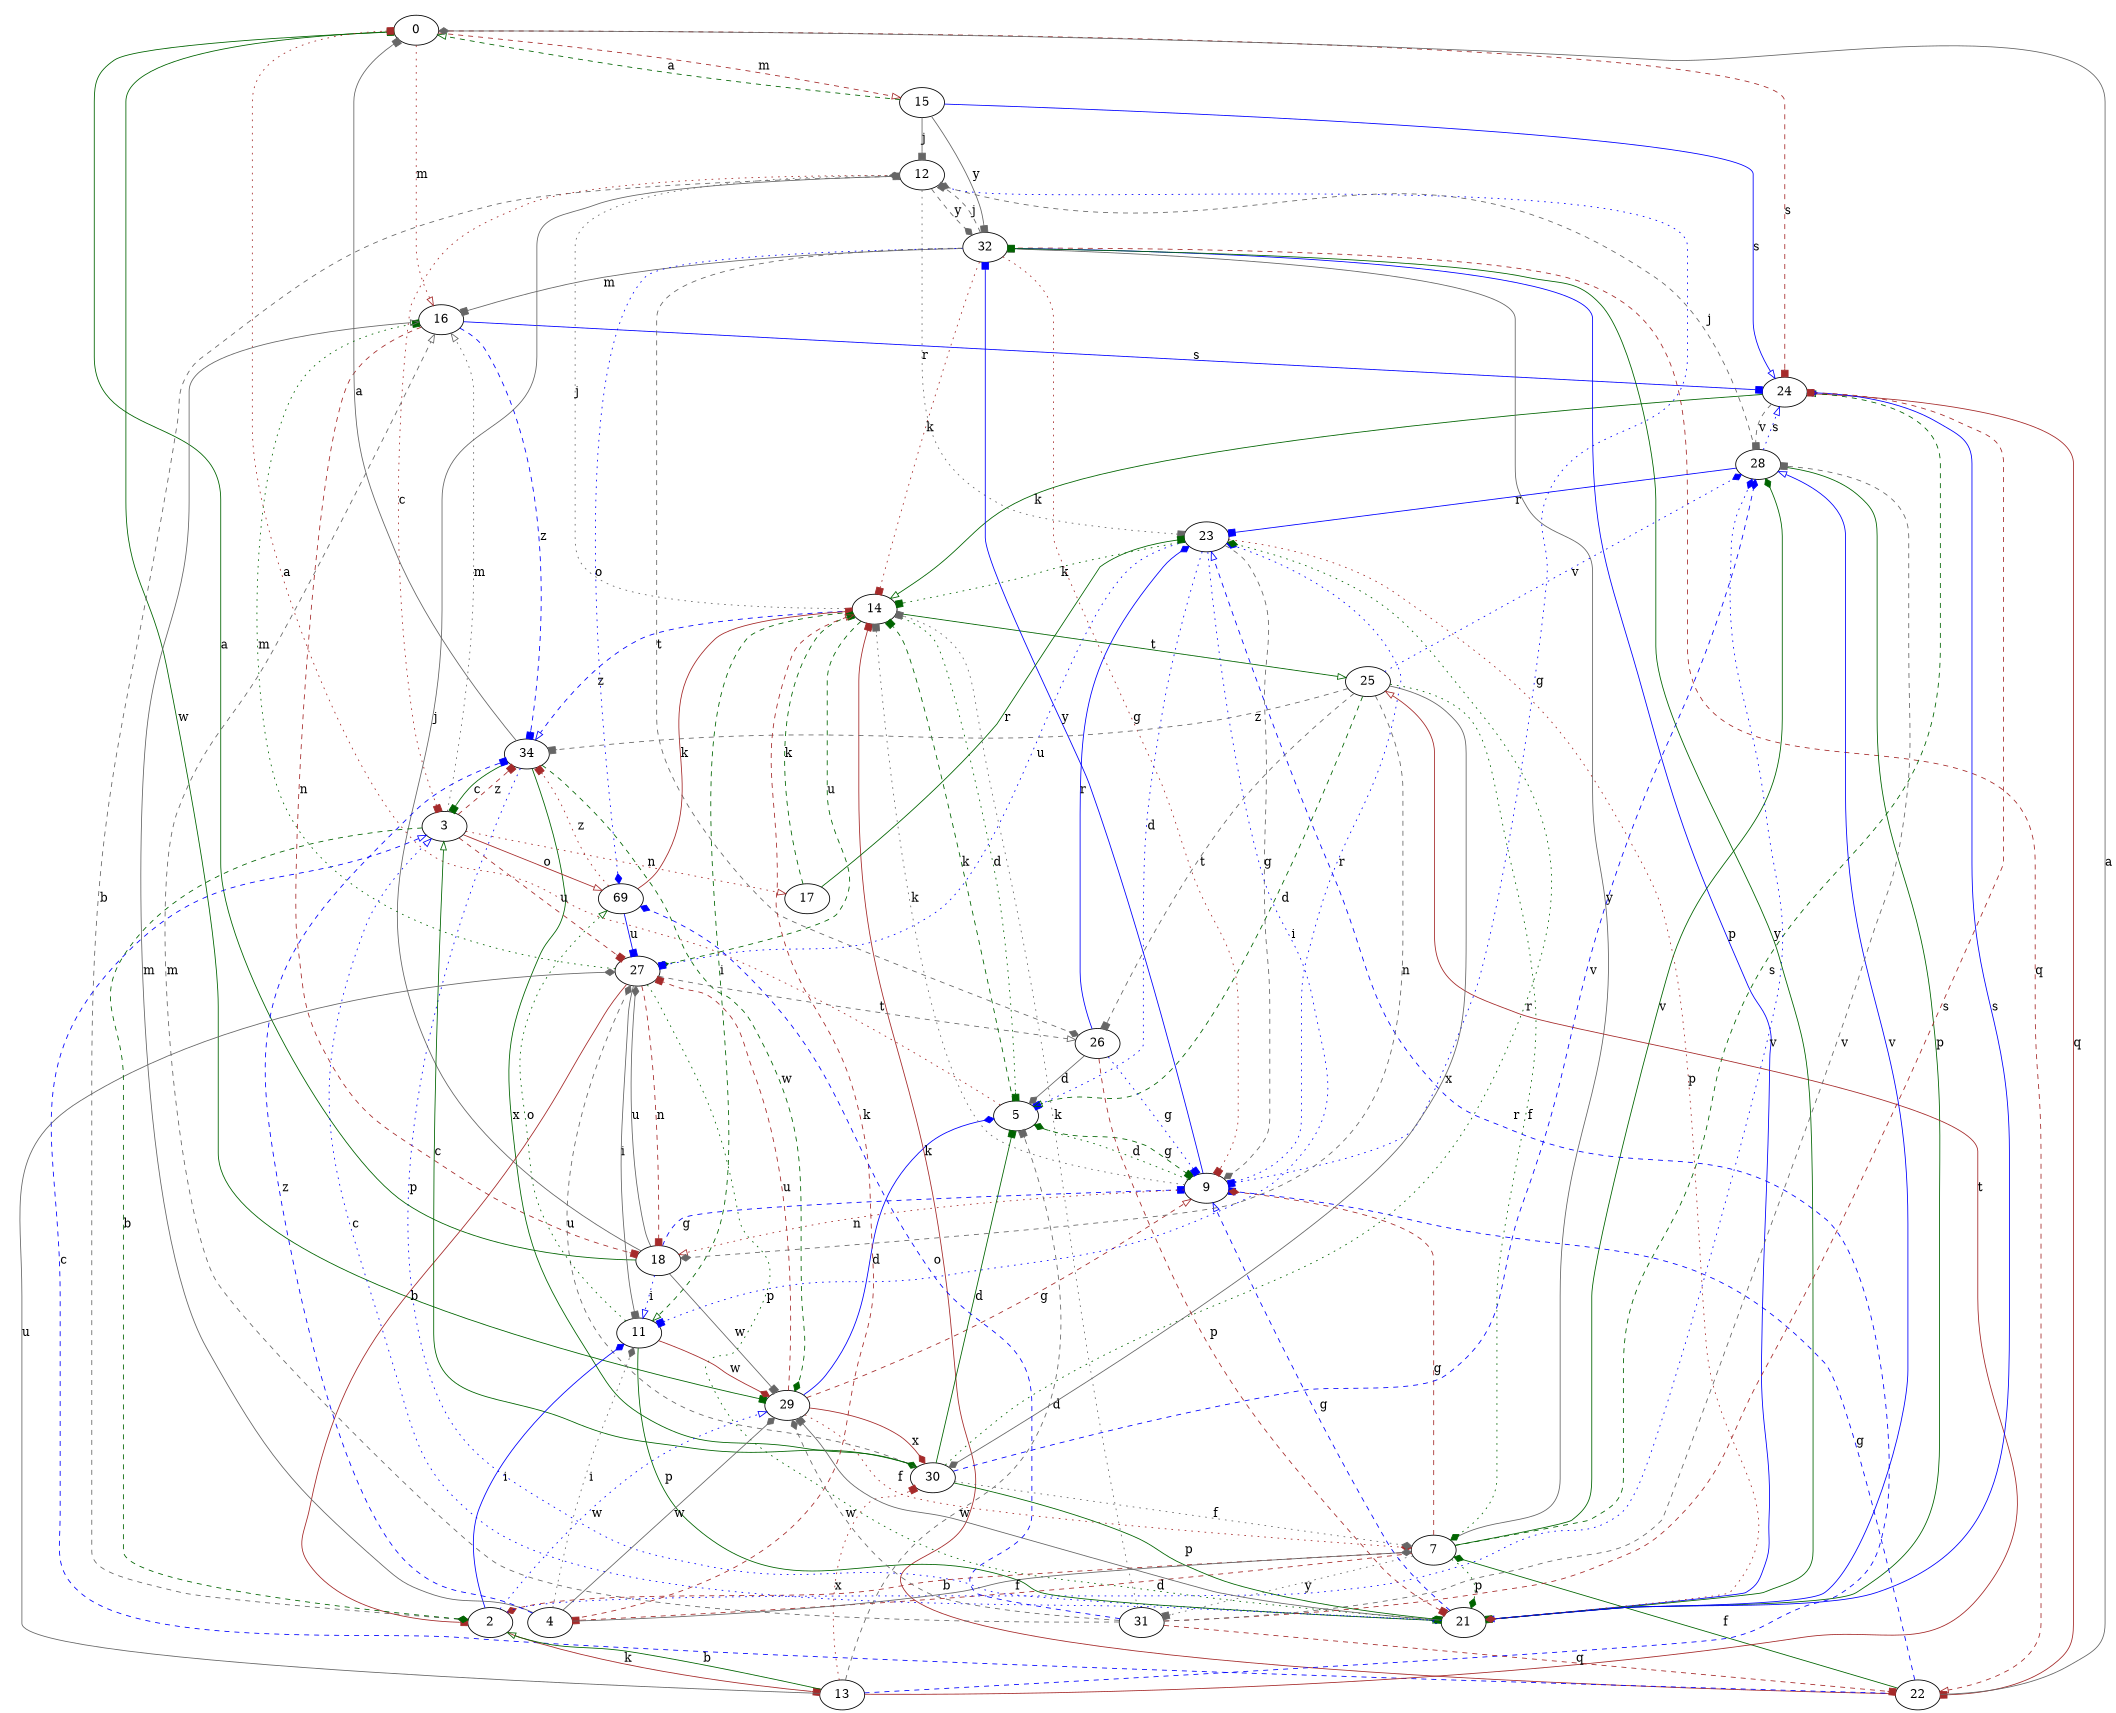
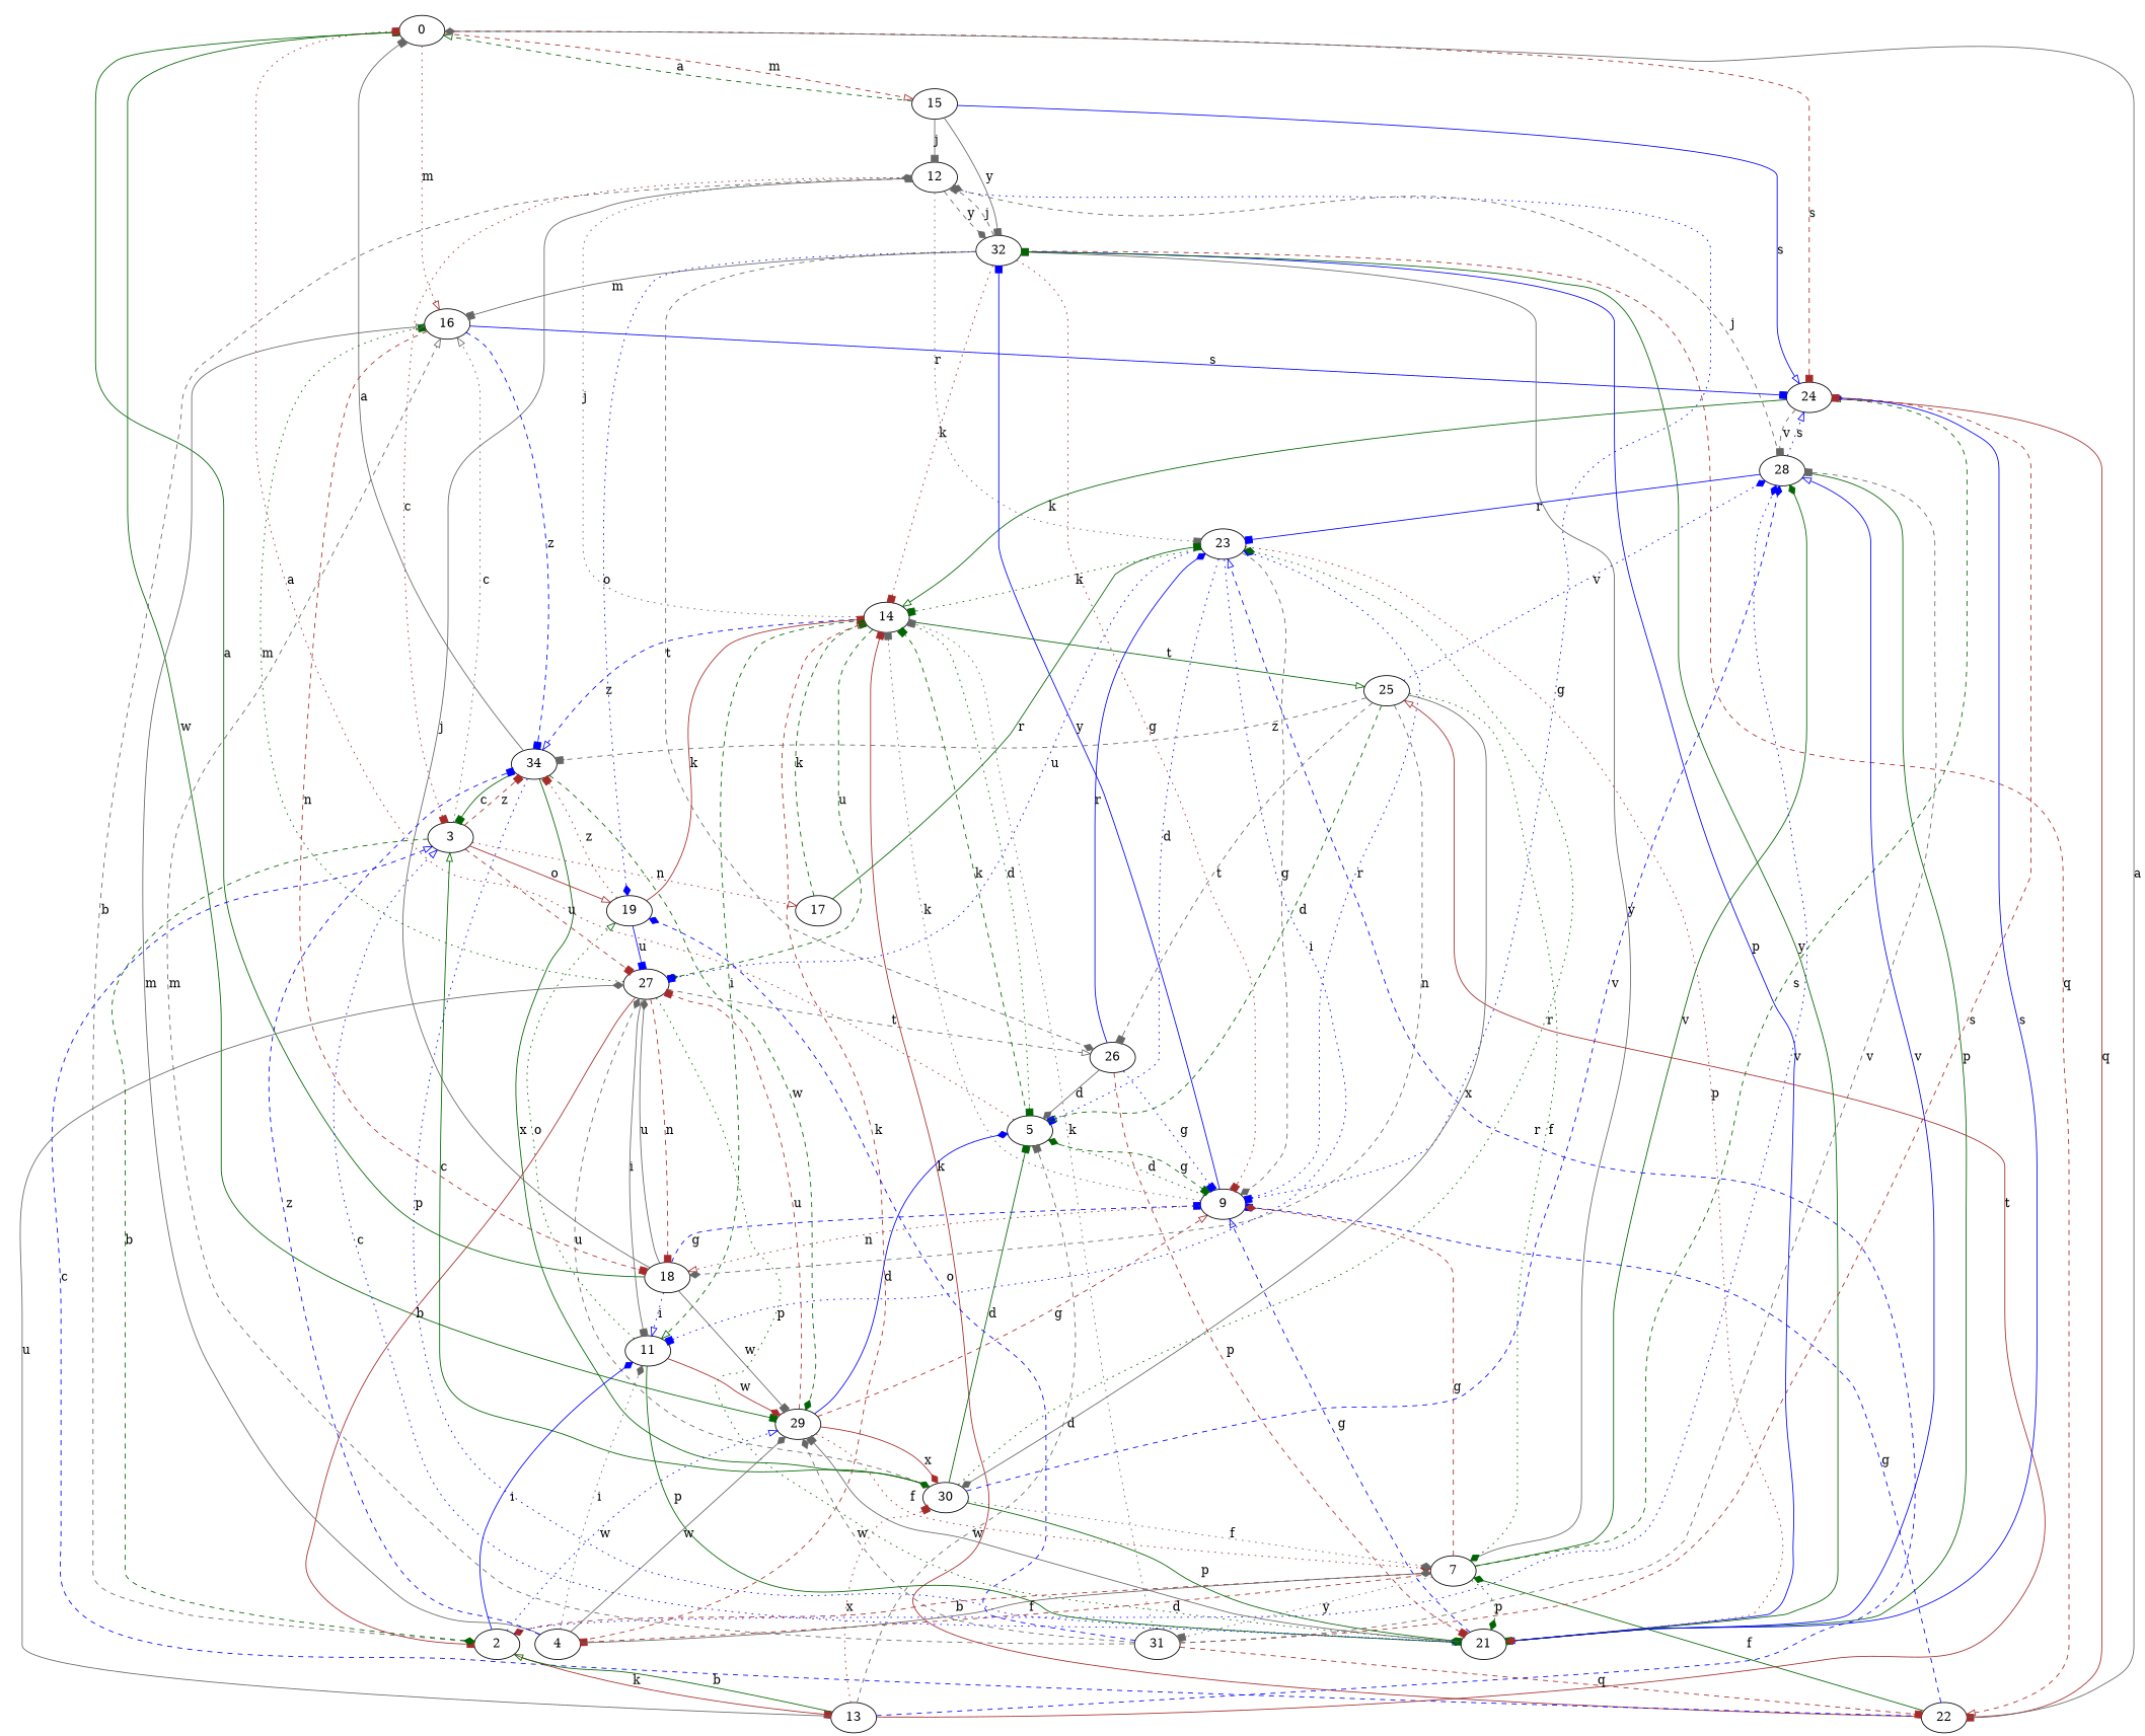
  strict digraph {
    fontname="DejaVu Serif"
    node [fontname="DejaVu Serif"]
    edge [arrowhead=box color=gray40 fontname="DejaVu Serif" style=solid]
    0
    15
    16
    24
    29
    32
    12
    34
    18
    28
    14
    22
    27
    7
    5
    9
    30
    2
    11
    13
-   19 [label=69]
+   19
    21
    23
    25
    3
    17
    26
    4
    31
    0 -> 15 [arrowhead=onormal color=brown label=m style=dashed]
    0 -> 16 [arrowhead=onormal color=brown label=m style=dotted]
    0 -> 24 [color=brown label=s style=dashed]
    0 -> 29 [color=darkgreen label=w]
    15 -> 0 [arrowhead=onormal color=darkgreen label=a style=dashed]
    15 -> 24 [arrowhead=onormal color=blue label=s]
    15 -> 32 [label=y]
    15 -> 12 [label=j]
    16 -> 24 [color=blue label=s]
    16 -> 34 [color=blue label=z style=dashed]
    16 -> 18 [color=brown label=n style=dashed]
    24 -> 28 [label=v style=dashed]
    24 -> 14 [arrowhead=onormal color=darkgreen label=k]
    24 -> 22 [color=brown label=q]
    29 -> 27 [color=brown label=u style=dashed]
    29 -> 7 [arrowhead=diamond color=brown label=f style=dotted]
    29 -> 5 [arrowhead=diamond color=blue label=d]
    29 -> 9 [arrowhead=onormal color=brown label=g style=dashed]
    29 -> 30 [arrowhead=diamond color=brown label=x]
    32 -> 16 [label=m]
    32 -> 12 [label=j style=dashed]
    32 -> 14 [color=brown label=k style=dotted]
    32 -> 22 [arrowhead=onormal color=brown label=q style=dashed]
    32 -> 9 [color=brown label=g style=dotted]
    32 -> 19 [arrowhead=diamond color=blue label=o style=dotted]
    32 -> 21 [arrowhead=onormal color=blue label=p]
    32 -> 26 [arrowhead=diamond label=t style=dashed]
    12 -> 32 [arrowhead=diamond label=y style=dashed]
    12 -> 9 [color=blue label=g style=dotted]
    12 -> 2 [arrowhead=diamond label=b style=dashed]
    12 -> 23 [label=r style=dotted]
    12 -> 3 [color=brown label=c style=dotted]
    34 -> 0 [label=a]
    34 -> 29 [arrowhead=diamond color=darkgreen label=w style=dashed]
    34 -> 30 [arrowhead=diamond color=darkgreen label=x]
    34 -> 21 [arrowhead=diamond color=blue label=p style=dotted]
    34 -> 3 [color=darkgreen label=c]
    18 -> 0 [color=darkgreen label=a]
    18 -> 29 [label=w]
    18 -> 12 [label=j]
    18 -> 27 [arrowhead=diamond label=u]
    18 -> 9 [color=blue label=g style=dashed]
    18 -> 11 [arrowhead=onormal color=blue label=i style=dotted]
    28 -> 24 [arrowhead=onormal color=blue label=s style=dotted]
    28 -> 12 [arrowhead=diamond label=j style=dashed]
    28 -> 21 [color=darkgreen label=p]
    28 -> 23 [color=blue label=r]
    14 -> 12 [arrowhead=diamond label=j style=dotted]
    14 -> 34 [arrowhead=onormal color=blue label=z style=dashed]
    14 -> 27 [arrowhead=diamond color=darkgreen label=u style=dashed]
    14 -> 5 [color=darkgreen label=d style=dotted]
    14 -> 11 [arrowhead=onormal color=darkgreen label=i style=dashed]
    14 -> 25 [arrowhead=onormal color=darkgreen label=t]
    22 -> 0 [arrowhead=diamond label=a]
    22 -> 14 [color=brown label=k]
    22 -> 7 [arrowhead=diamond color=darkgreen label=f]
    22 -> 9 [color=blue label=g style=dashed]
    22 -> 3 [arrowhead=onormal color=blue label=c style=dashed]
    27 -> 16 [color=darkgreen label=m style=dotted]
    27 -> 18 [color=brown label=n style=dashed]
    27 -> 2 [color=brown label=b]
    27 -> 11 [label=i]
    27 -> 21 [color=darkgreen label=p style=dotted]
    27 -> 26 [arrowhead=onormal label=t style=dashed]
    7 -> 24 [arrowhead=onormal color=darkgreen label=s style=dashed]
    7 -> 32 [label=y]
    7 -> 28 [arrowhead=diamond color=darkgreen label=v]
    7 -> 9 [arrowhead=diamond color=brown label=g style=dashed]
    7 -> 2 [arrowhead=diamond color=brown label=b style=dashed]
    7 -> 21 [arrowhead=diamond color=darkgreen label=p style=dotted]
    7 -> 4 [color=brown label=d style=dashed]
    7 -> 31 [label=y style=dotted]
    5 -> 0 [color=brown label=a style=dotted]
    5 -> 14 [color=darkgreen label=k style=dashed]
    5 -> 9 [color=darkgreen label=g style=dashed]
    9 -> 32 [color=blue label=y]
    9 -> 18 [arrowhead=onormal color=brown label=n style=dotted]
    9 -> 14 [label=k style=dotted]
    9 -> 5 [arrowhead=diamond color=darkgreen label=d style=dotted]
    9 -> 23 [arrowhead=diamond color=blue label=r style=dotted]
    30 -> 28 [arrowhead=diamond color=blue label=v style=dashed]
    30 -> 27 [arrowhead=diamond label=u style=dashed]
    30 -> 7 [arrowhead=diamond label=f style=dotted]
    30 -> 5 [color=darkgreen label=d]
    30 -> 21 [arrowhead=diamond color=darkgreen label=p]
    30 -> 23 [arrowhead=diamond color=darkgreen label=r style=dotted]
    30 -> 3 [arrowhead=onormal color=darkgreen label=c]
    2 -> 29 [arrowhead=onormal color=blue label=w style=dotted]
    2 -> 28 [arrowhead=diamond color=blue label=v style=dotted]
    2 -> 11 [arrowhead=diamond color=blue label=i]
    2 -> 13 [color=brown label=k]
    11 -> 29 [arrowhead=diamond color=brown label=w]
    11 -> 19 [arrowhead=onormal color=darkgreen label=o style=dotted]
    11 -> 21 [arrowhead=onormal color=darkgreen label=p]
    13 -> 27 [arrowhead=diamond label=u]
    13 -> 5 [label=d style=dashed]
    13 -> 30 [color=brown label=x style=dotted]
    13 -> 2 [arrowhead=onormal color=darkgreen label=b]
    13 -> 23 [arrowhead=onormal color=blue label=r style=dashed]
    13 -> 25 [arrowhead=onormal color=brown label=t]
    19 -> 34 [color=brown label=z style=dotted]
    19 -> 14 [color=brown label=k]
    19 -> 27 [color=blue label=u]
    21 -> 24 [arrowhead=diamond color=blue label=s]
    21 -> 29 [label=w]
    21 -> 32 [color=darkgreen label=y]
    21 -> 28 [arrowhead=onormal color=blue label=v]
    21 -> 9 [arrowhead=onormal color=blue label=g style=dashed]
    21 -> 3 [arrowhead=onormal color=blue label=c style=dotted]
    23 -> 14 [color=darkgreen label=k style=dotted]
    23 -> 27 [color=blue label=u style=dotted]
    23 -> 5 [color=blue label=d style=dotted]
    23 -> 9 [arrowhead=diamond label=g style=dashed]
    23 -> 11 [color=blue label=i style=dotted]
    23 -> 21 [arrowhead=diamond color=brown label=p style=dotted]
    25 -> 34 [label=z style=dashed]
    25 -> 18 [arrowhead=diamond label=n style=dashed]
    25 -> 28 [arrowhead=diamond color=blue label=v style=dotted]
    25 -> 7 [arrowhead=diamond color=darkgreen label=f style=dotted]
    25 -> 5 [arrowhead=onormal color=darkgreen label=d style=dashed]
    25 -> 30 [arrowhead=diamond label=x]
    25 -> 26 [label=t style=dashed]
-   3 -> 16 [arrowhead=onormal label=m style=dotted]
+   3 -> 16 [arrowhead=onormal label=c style=dotted]
    3 -> 34 [color=brown label=z style=dashed]
    3 -> 27 [color=brown label=u style=dashed]
    3 -> 2 [arrowhead=diamond color=darkgreen label=b style=dashed]
    3 -> 19 [arrowhead=onormal color=brown label=o]
    3 -> 17 [arrowhead=onormal color=brown label=n style=dotted]
    17 -> 14 [color=darkgreen label=k style=dashed]
    17 -> 23 [color=darkgreen label=r]
    26 -> 5 [arrowhead=diamond label=d]
    26 -> 9 [color=blue label=g style=dotted]
    26 -> 21 [color=brown label=p style=dashed]
    26 -> 23 [arrowhead=diamond color=blue label=r]
    4 -> 16 [arrowhead=onormal label=m]
    4 -> 29 [arrowhead=diamond label=w]
    4 -> 34 [color=blue label=z style=dashed]
    4 -> 14 [arrowhead=onormal color=brown label=k style=dashed]
    4 -> 7 [arrowhead=diamond label=f]
    4 -> 11 [arrowhead=diamond label=i style=dotted]
    31 -> 16 [arrowhead=onormal label=m style=dashed]
    31 -> 24 [color=brown label=s style=dashed]
    31 -> 29 [arrowhead=diamond label=w style=dashed]
    31 -> 28 [label=v style=dashed]
    31 -> 14 [label=k style=dotted]
    31 -> 22 [color=brown label=q style=dashed]
    31 -> 19 [arrowhead=diamond color=blue label=o style=dashed]
  }
